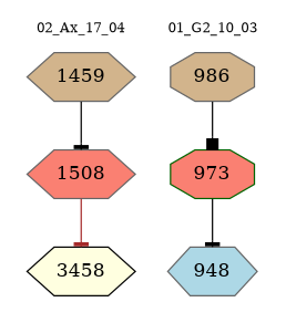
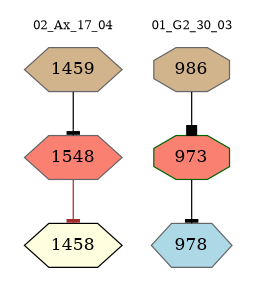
  digraph {
    node [color=gray40 fillcolor=tan shape=hexagon style=filled]
    edge [arrowhead=tee color=black]
    n1 [label=1459]
-   n2 [fillcolor=salmon label=1508]
-   n3 [color=black fillcolor=lightyellow label=3458]
+   n2 [fillcolor=salmon label=1548]
+   n3 [color=black fillcolor=lightyellow label=1458]
    n4 [label=986 shape=octagon]
    n5 [color=darkgreen fillcolor=salmon label=973 shape=octagon]
-   n6 [fillcolor=lightblue label=948]
+   n6 [fillcolor=lightblue label=978]
    subgraph cluster_1 {
      color=white
      fontsize=10
      label="02_Ax_17_04"
      n1
      n2
      n3
    }
    subgraph cluster_2 {
      color=white
      fontsize=10
-     label="01_G2_10_03"
+     label="01_G2_30_03"
      n4
      n5
      n6
    }
    n1 -> n2
    n2 -> n3 [color=brown]
    n4 -> n5 [arrowhead=box]
    n5 -> n6
  }
